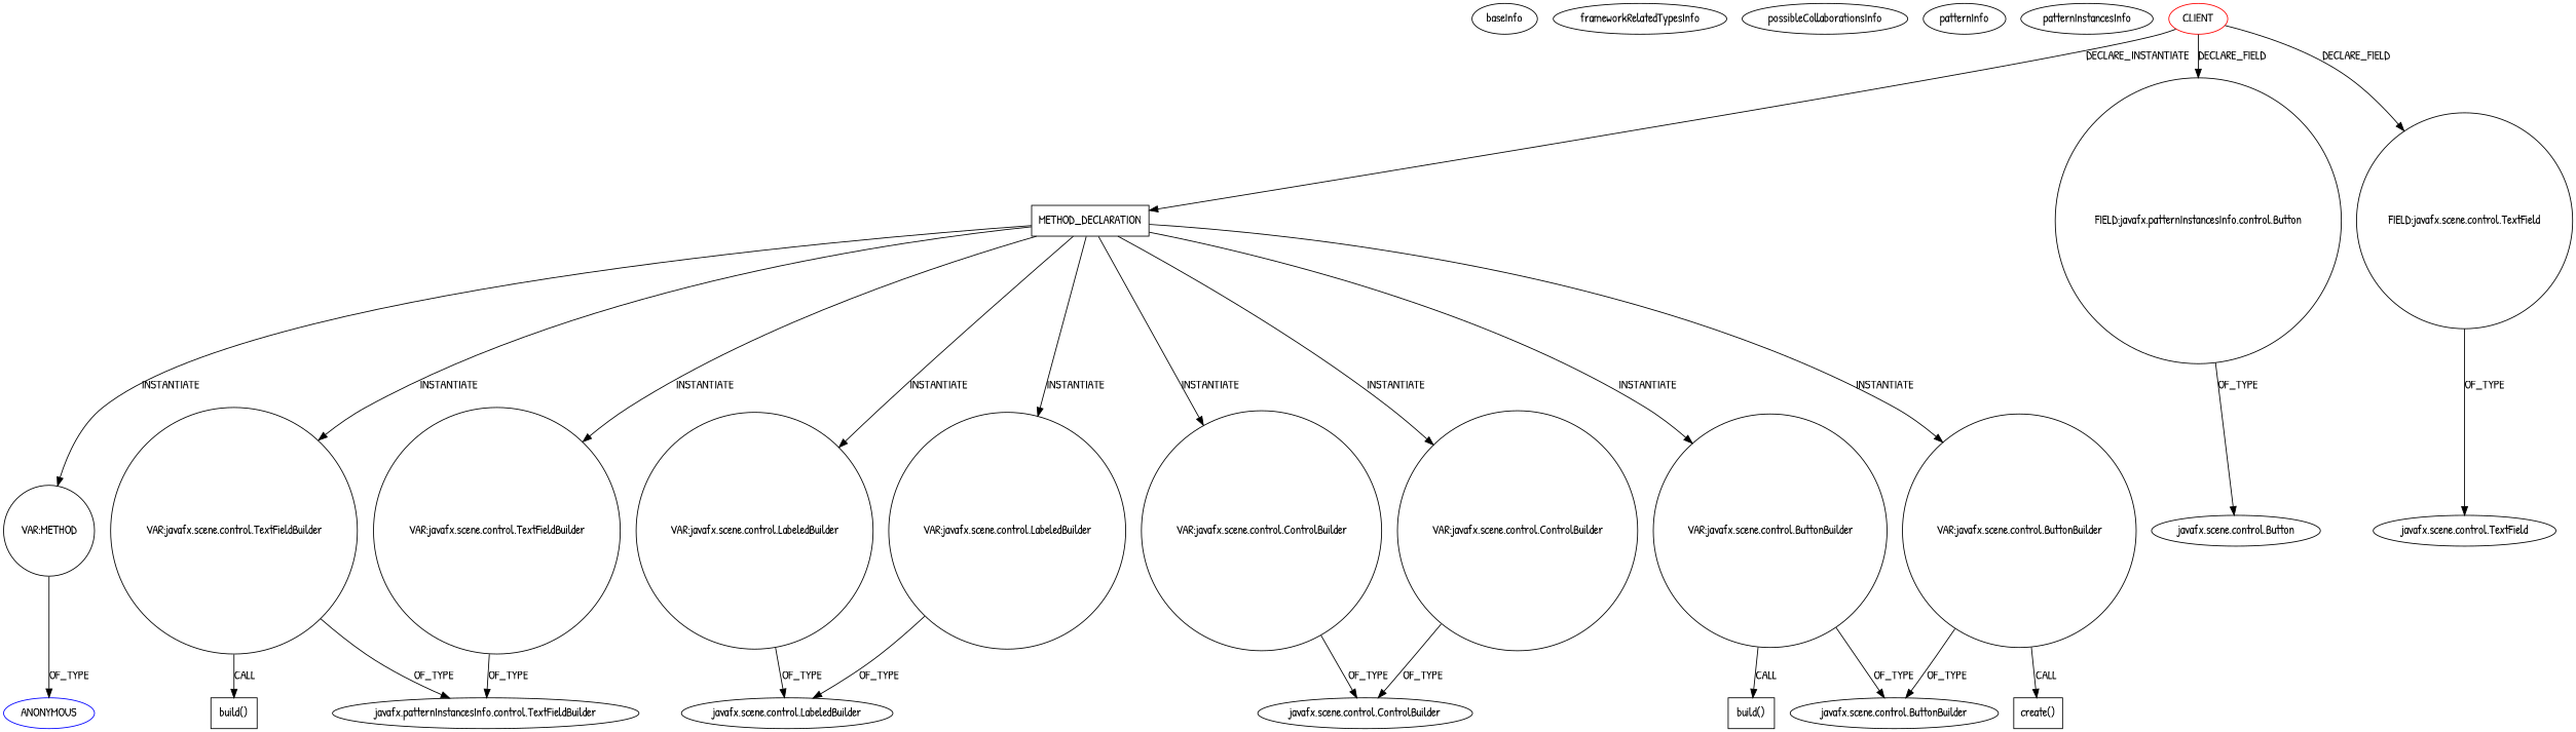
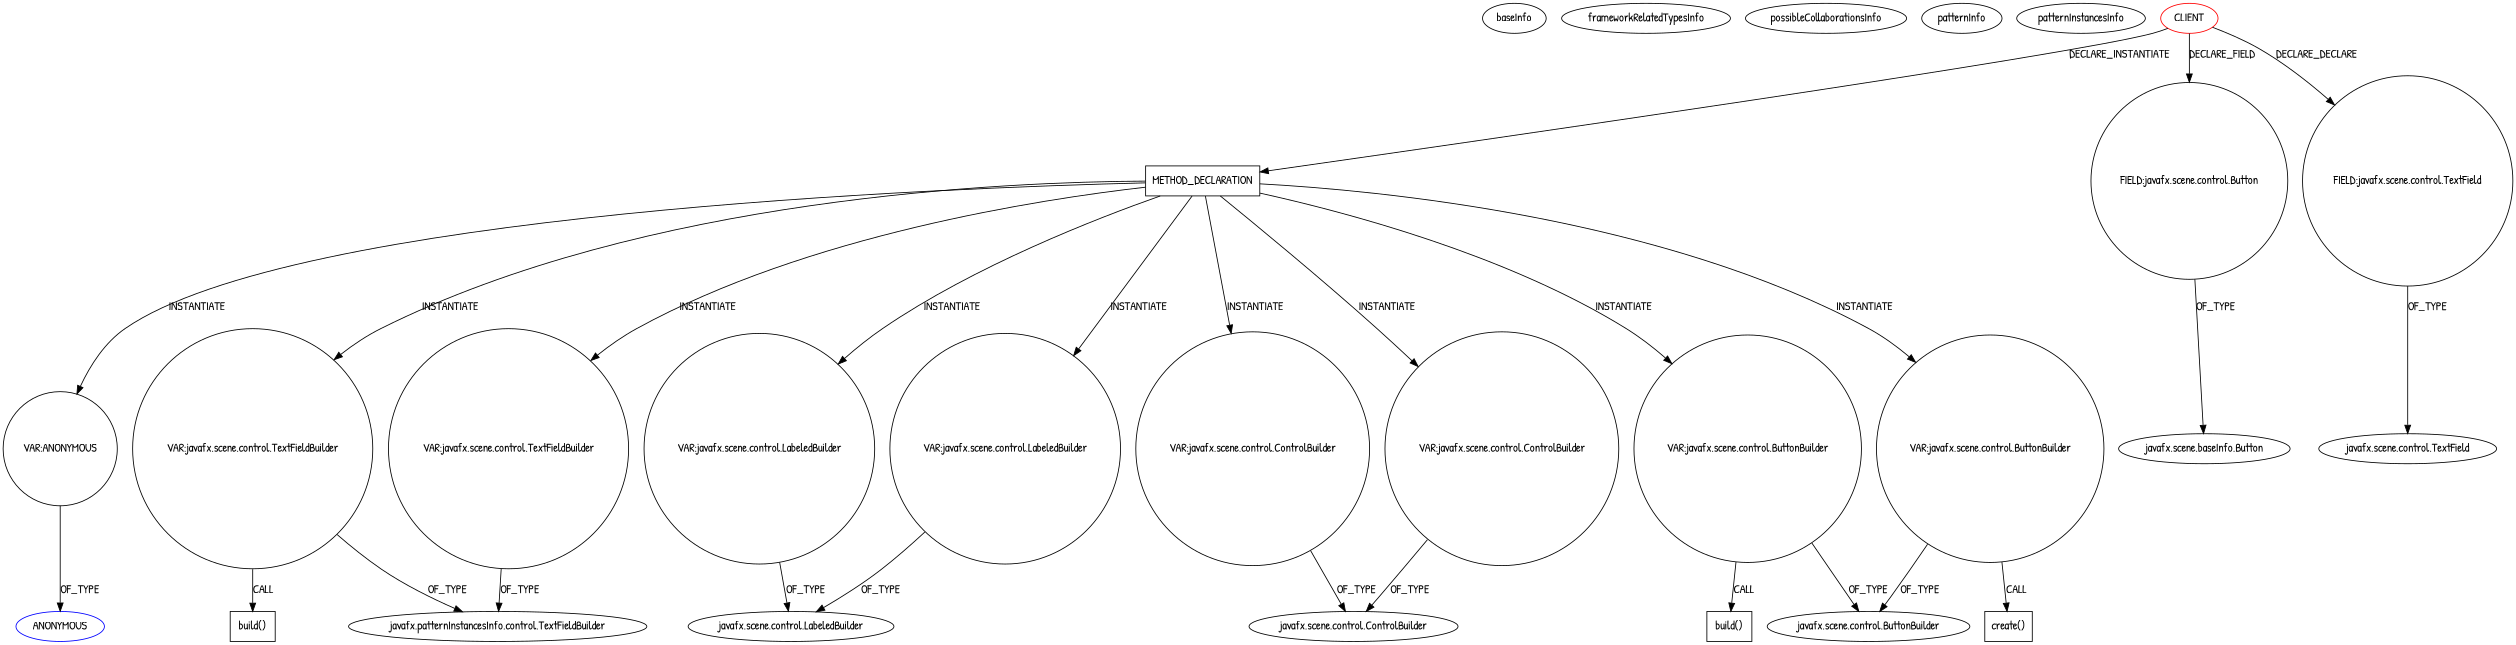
  digraph {
    fontname="Patrick Hand"
    node [fontname="Patrick Hand" isFrameworkType=false vertexType=VARIABLE_EXPRESION]
    edge [fontname="Patrick Hand"]
    baseInfo [category=pattern graphId=2976 isAnonymous=false possibleRelation=false isFrameworkType="" vertexType=""]
    frameworkRelatedTypesInfo [isFrameworkType="" vertexType=""]
    possibleCollaborationsInfo [isFrameworkType="" vertexType=""]
    patternInfo [frequency=2.0 patternRootClient=0 isFrameworkType="" vertexType=""]
    patternInstancesInfo [0="yorlov-VirtualPointer~/yorlov-VirtualPointer/VirtualPointer-master/src/com/blogspot/captain1653/options/OptionsStage.java~OptionsStage~4889" 1="v1ct04-lagbackup~/v1ct04-lagbackup/lagbackup-master/src/com/v1ct04/ces22/lagbackup/view/custom/FileChooseElement.java~FileChooseElement~4620" isFrameworkType="" vertexType=""]
    n6 [label="javafx.scene.control.LabeledBuilder" vertexType=FRAMEWORK_CLASS_TYPE]
    n7 [label="VAR:javafx.scene.control.LabeledBuilder" shape=circle]
    n8 [label=METHOD_DECLARATION shape=box vertexType=CLIENT_METHOD_DECLARATION]
    n9 [label="VAR:javafx.scene.control.LabeledBuilder" shape=circle]
    n10 [label="VAR:javafx.scene.control.ControlBuilder" shape=circle]
    n11 [label="VAR:javafx.scene.control.ControlBuilder" shape=circle]
    n12 [label="VAR:javafx.scene.control.ButtonBuilder" shape=circle]
-   n13 [label="VAR:METHOD" shape=circle]
+   n13 [label="VAR:ANONYMOUS" shape=circle]
    n14 [label="VAR:javafx.scene.control.TextFieldBuilder" shape=circle]
    n15 [label="VAR:javafx.scene.control.TextFieldBuilder" shape=circle]
    n16 [label="VAR:javafx.scene.control.ButtonBuilder" shape=circle]
    n17 [label="javafx.scene.control.ControlBuilder" vertexType=FRAMEWORK_CLASS_TYPE]
    n18 [label="javafx.scene.control.ButtonBuilder" vertexType=FRAMEWORK_CLASS_TYPE]
    n19 [label="build()" shape=box vertexType=INSIDE_CALL]
    n20 [color=blue label=ANONYMOUS vertexType=REFERENCE_ANONYMOUS_DECLARATION]
    n21 [label="javafx.patternInstancesInfo.control.TextFieldBuilder" vertexType=FRAMEWORK_CLASS_TYPE]
    n22 [label="build()" shape=box vertexType=INSIDE_CALL]
    n23 [label="create()" shape=box vertexType=INSIDE_CALL]
    n24 [color=red label=CLIENT vertexType=ROOT_CLIENT_CLASS_DECLARATION]
-   n25 [label="FIELD:javafx.patternInstancesInfo.control.Button" shape=circle vertexType=FIELD_DECLARATION]
+   n25 [label="FIELD:javafx.scene.control.Button" shape=circle vertexType=FIELD_DECLARATION]
    n26 [label="FIELD:javafx.scene.control.TextField" shape=circle vertexType=FIELD_DECLARATION]
-   n27 [label="javafx.scene.control.Button" vertexType=FRAMEWORK_CLASS_TYPE]
+   n27 [label="javafx.scene.baseInfo.Button" vertexType=FRAMEWORK_CLASS_TYPE]
    n28 [label="javafx.scene.control.TextField" vertexType=FRAMEWORK_CLASS_TYPE]
    n7 -> n6 [label=OF_TYPE]
    n8 -> n7 [label=INSTANTIATE]
    n8 -> n9 [label=INSTANTIATE]
    n8 -> n10 [label=INSTANTIATE]
    n8 -> n11 [label=INSTANTIATE]
    n8 -> n12 [label=INSTANTIATE]
    n8 -> n13 [label=INSTANTIATE]
    n8 -> n14 [label=INSTANTIATE]
    n8 -> n15 [label=INSTANTIATE]
    n8 -> n16 [label=INSTANTIATE]
    n9 -> n6 [label=OF_TYPE]
    n10 -> n17 [label=OF_TYPE]
    n11 -> n17 [label=OF_TYPE]
    n12 -> n18 [label=OF_TYPE]
    n12 -> n19 [label=CALL]
    n13 -> n20 [label=OF_TYPE]
    n14 -> n21 [label=OF_TYPE]
    n14 -> n22 [label=CALL]
    n15 -> n21 [label=OF_TYPE]
    n16 -> n18 [label=OF_TYPE]
    n16 -> n23 [label=CALL]
    n24 -> n8 [label=DECLARE_INSTANTIATE]
    n24 -> n25 [label=DECLARE_FIELD]
-   n24 -> n26 [label=DECLARE_FIELD]
+   n24 -> n26 [label=DECLARE_DECLARE]
    n25 -> n27 [label=OF_TYPE]
    n26 -> n28 [label=OF_TYPE]
  }
